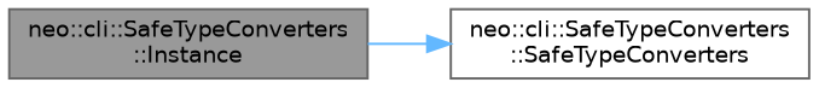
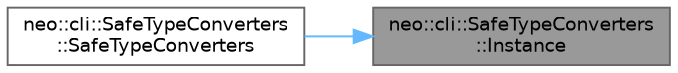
  digraph {
    rankdir=LR
    node [fontname=Helvetica fontsize=10 shape=box style=filled]
    n1 [color=gray40 fillcolor=grey60 fontcolor=black height=0.2 label="neo::cli::SafeTypeConverters\l::Instance" width=0.4]
    n2 [color=grey40 fillcolor=white height=0.2 label="neo::cli::SafeTypeConverters\l::SafeTypeConverters" width=0.4]
-   n1 -> n2 [color=steelblue1 fontname=Helvetica fontsize=10 labelfontname=Helvetica labelfontsize=10 style=solid]
+   n2 -> n1 [color=steelblue1 fontname=Helvetica fontsize=10 labelfontname=Helvetica labelfontsize=10 style=solid]
  }
